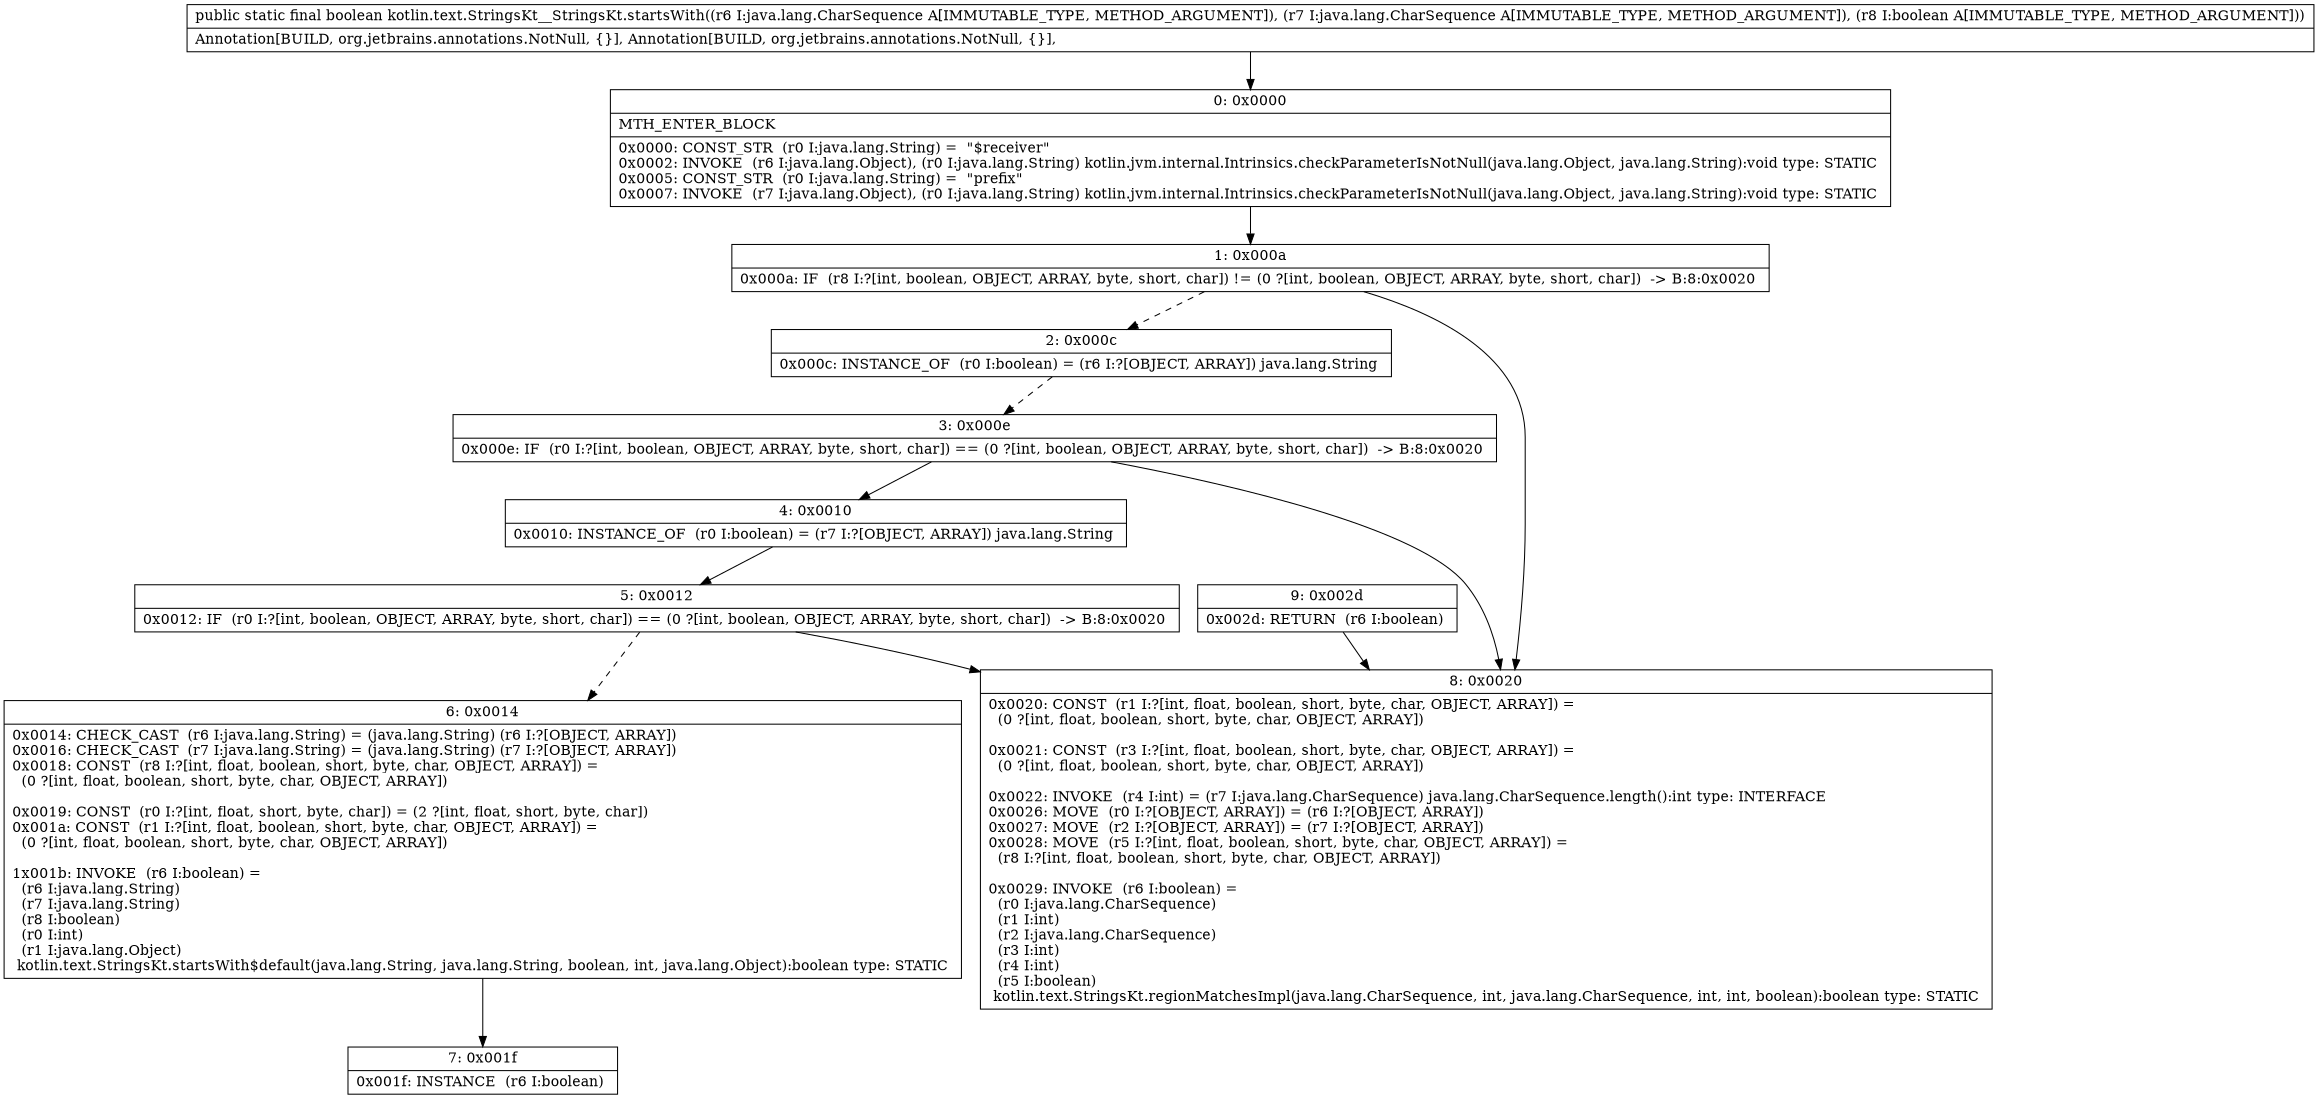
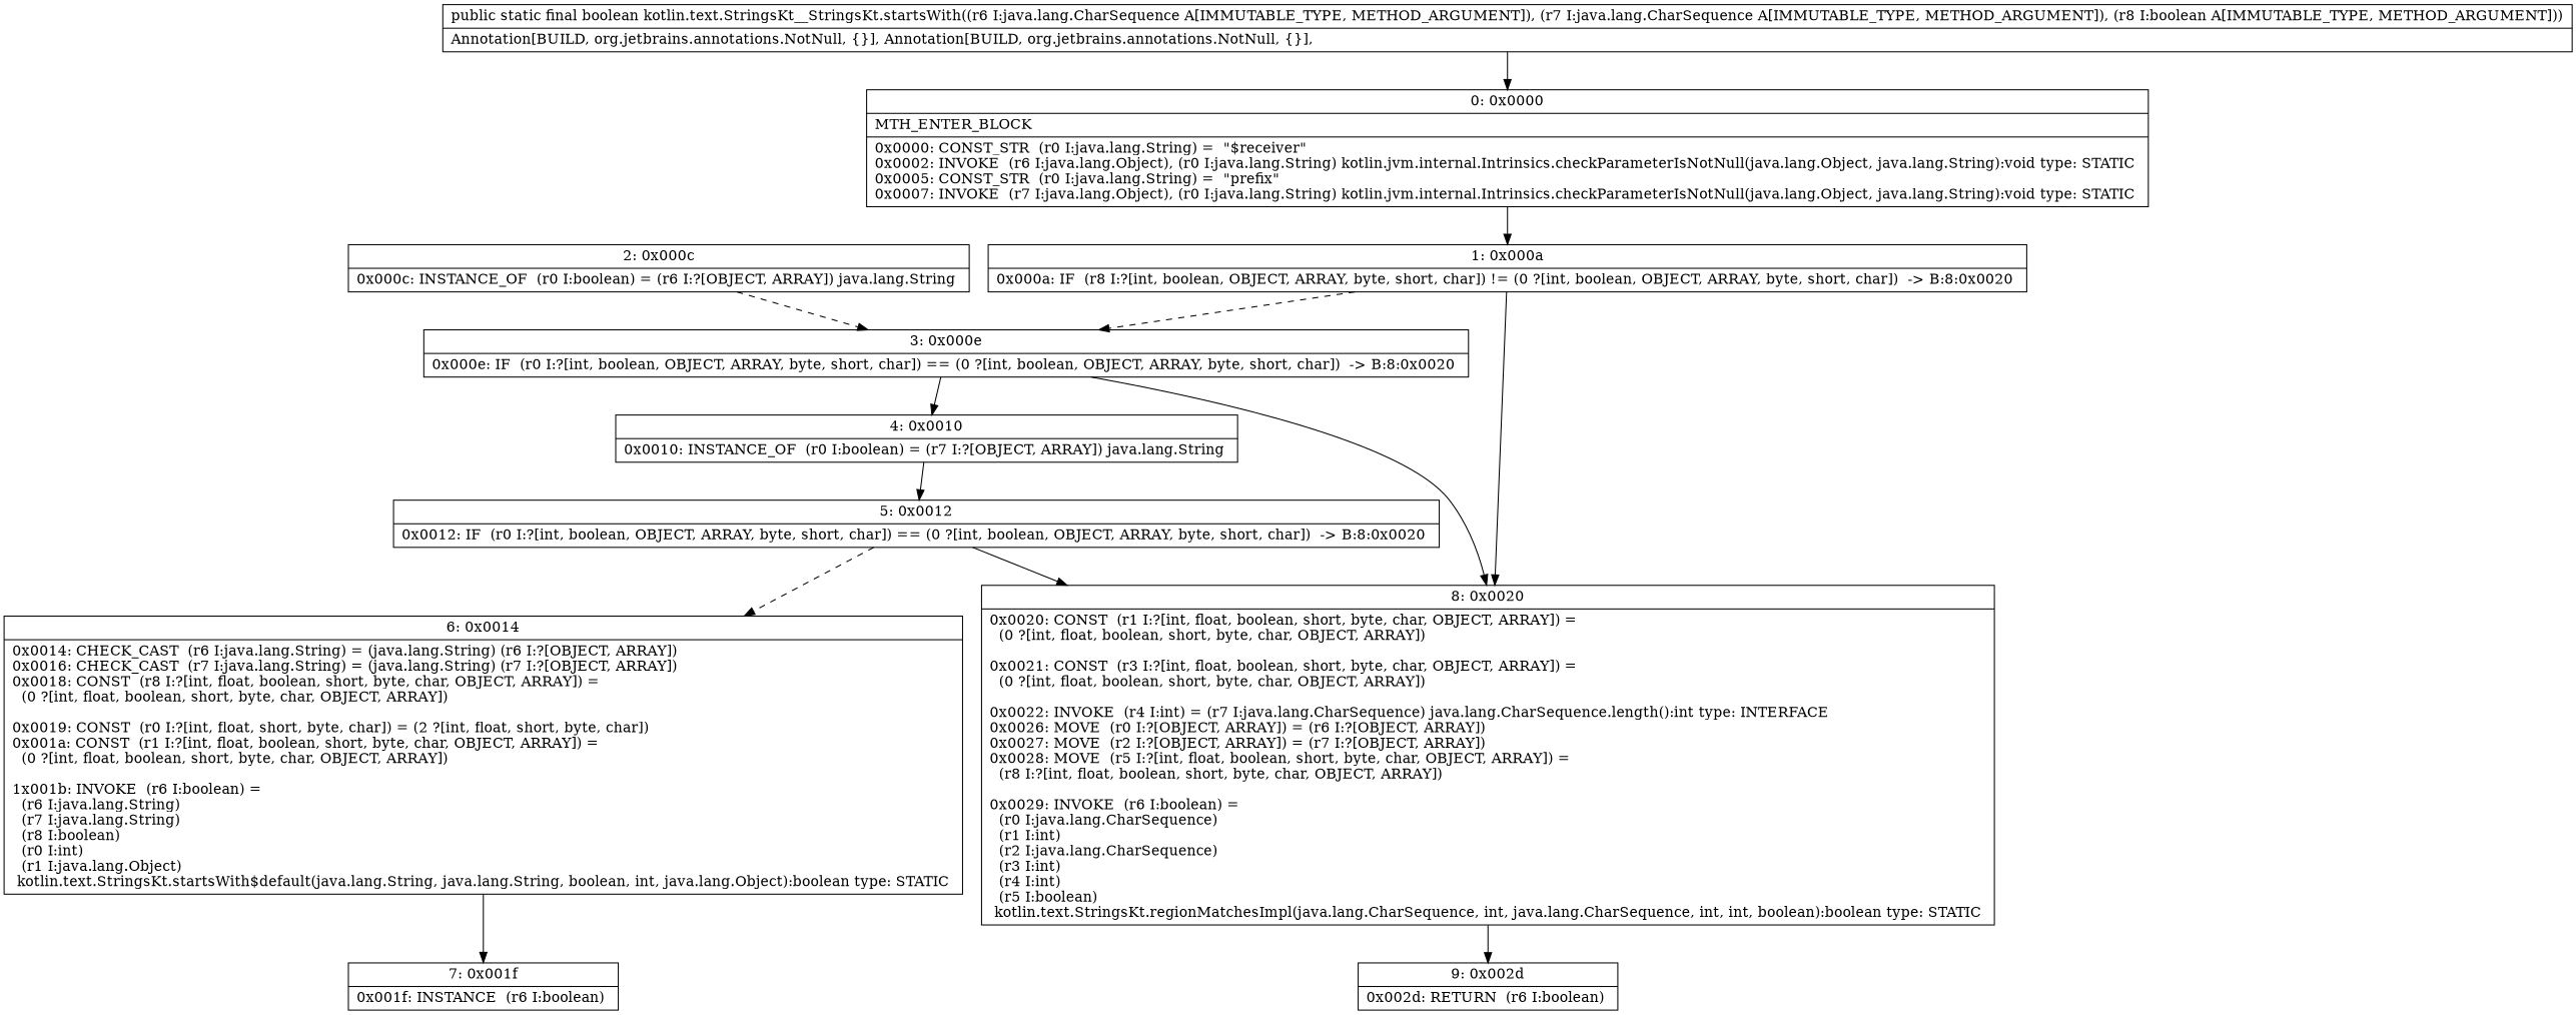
  digraph {
    node [shape=record]
    n1 [label="{0\:\ 0x0000|MTH_ENTER_BLOCK\l|0x0000: CONST_STR  (r0 I:java.lang.String) =  \"$receiver\" \l0x0002: INVOKE  (r6 I:java.lang.Object), (r0 I:java.lang.String) kotlin.jvm.internal.Intrinsics.checkParameterIsNotNull(java.lang.Object, java.lang.String):void type: STATIC \l0x0005: CONST_STR  (r0 I:java.lang.String) =  \"prefix\" \l0x0007: INVOKE  (r7 I:java.lang.Object), (r0 I:java.lang.String) kotlin.jvm.internal.Intrinsics.checkParameterIsNotNull(java.lang.Object, java.lang.String):void type: STATIC \l}"]
    n2 [label="{1\:\ 0x000a|0x000a: IF  (r8 I:?[int, boolean, OBJECT, ARRAY, byte, short, char]) != (0 ?[int, boolean, OBJECT, ARRAY, byte, short, char])  \-\> B:8:0x0020 \l}"]
    n3 [label="{2\:\ 0x000c|0x000c: INSTANCE_OF  (r0 I:boolean) = (r6 I:?[OBJECT, ARRAY]) java.lang.String \l}"]
    n4 [label="{8\:\ 0x0020|0x0020: CONST  (r1 I:?[int, float, boolean, short, byte, char, OBJECT, ARRAY]) = \l  (0 ?[int, float, boolean, short, byte, char, OBJECT, ARRAY])\l \l0x0021: CONST  (r3 I:?[int, float, boolean, short, byte, char, OBJECT, ARRAY]) = \l  (0 ?[int, float, boolean, short, byte, char, OBJECT, ARRAY])\l \l0x0022: INVOKE  (r4 I:int) = (r7 I:java.lang.CharSequence) java.lang.CharSequence.length():int type: INTERFACE \l0x0026: MOVE  (r0 I:?[OBJECT, ARRAY]) = (r6 I:?[OBJECT, ARRAY]) \l0x0027: MOVE  (r2 I:?[OBJECT, ARRAY]) = (r7 I:?[OBJECT, ARRAY]) \l0x0028: MOVE  (r5 I:?[int, float, boolean, short, byte, char, OBJECT, ARRAY]) = \l  (r8 I:?[int, float, boolean, short, byte, char, OBJECT, ARRAY])\l \l0x0029: INVOKE  (r6 I:boolean) = \l  (r0 I:java.lang.CharSequence)\l  (r1 I:int)\l  (r2 I:java.lang.CharSequence)\l  (r3 I:int)\l  (r4 I:int)\l  (r5 I:boolean)\l kotlin.text.StringsKt.regionMatchesImpl(java.lang.CharSequence, int, java.lang.CharSequence, int, int, boolean):boolean type: STATIC \l}"]
    n5 [label="{3\:\ 0x000e|0x000e: IF  (r0 I:?[int, boolean, OBJECT, ARRAY, byte, short, char]) == (0 ?[int, boolean, OBJECT, ARRAY, byte, short, char])  \-\> B:8:0x0020 \l}"]
    n6 [label="{9\:\ 0x002d|0x002d: RETURN  (r6 I:boolean) \l}"]
    n7 [label="{4\:\ 0x0010|0x0010: INSTANCE_OF  (r0 I:boolean) = (r7 I:?[OBJECT, ARRAY]) java.lang.String \l}"]
    n8 [label="{5\:\ 0x0012|0x0012: IF  (r0 I:?[int, boolean, OBJECT, ARRAY, byte, short, char]) == (0 ?[int, boolean, OBJECT, ARRAY, byte, short, char])  \-\> B:8:0x0020 \l}"]
    n9 [label="{6\:\ 0x0014|0x0014: CHECK_CAST  (r6 I:java.lang.String) = (java.lang.String) (r6 I:?[OBJECT, ARRAY]) \l0x0016: CHECK_CAST  (r7 I:java.lang.String) = (java.lang.String) (r7 I:?[OBJECT, ARRAY]) \l0x0018: CONST  (r8 I:?[int, float, boolean, short, byte, char, OBJECT, ARRAY]) = \l  (0 ?[int, float, boolean, short, byte, char, OBJECT, ARRAY])\l \l0x0019: CONST  (r0 I:?[int, float, short, byte, char]) = (2 ?[int, float, short, byte, char]) \l0x001a: CONST  (r1 I:?[int, float, boolean, short, byte, char, OBJECT, ARRAY]) = \l  (0 ?[int, float, boolean, short, byte, char, OBJECT, ARRAY])\l \l1x001b: INVOKE  (r6 I:boolean) = \l  (r6 I:java.lang.String)\l  (r7 I:java.lang.String)\l  (r8 I:boolean)\l  (r0 I:int)\l  (r1 I:java.lang.Object)\l kotlin.text.StringsKt.startsWith$default(java.lang.String, java.lang.String, boolean, int, java.lang.Object):boolean type: STATIC \l}"]
    n10 [label="{7\:\ 0x001f|0x001f: INSTANCE  (r6 I:boolean) \l}"]
    n11 [label="{public static final boolean kotlin.text.StringsKt__StringsKt.startsWith((r6 I:java.lang.CharSequence A[IMMUTABLE_TYPE, METHOD_ARGUMENT]), (r7 I:java.lang.CharSequence A[IMMUTABLE_TYPE, METHOD_ARGUMENT]), (r8 I:boolean A[IMMUTABLE_TYPE, METHOD_ARGUMENT]))  | Annotation[BUILD, org.jetbrains.annotations.NotNull, \{\}], Annotation[BUILD, org.jetbrains.annotations.NotNull, \{\}], \l}"]
    n1 -> n2
-   n2 -> n3 [style=dashed]
+   n2 -> n5 [style=dashed]
    n2 -> n4
    n3 -> n5 [style=dashed]
-   n6 -> n4
+   n4 -> n6
    n5 -> n4
    n5 -> n7 [style=solid]
    n7 -> n8
    n8 -> n4
    n8 -> n9 [style=dashed]
    n9 -> n10
    n11 -> n1
  }
